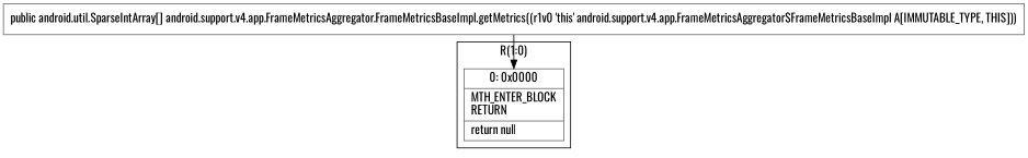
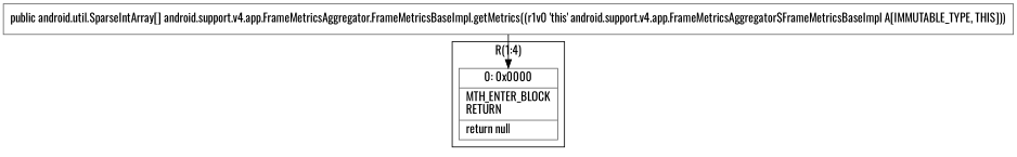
  digraph {
    fontname=Oswald
    node [color=gray40 shape=record fontname=Oswald]
    n1 [label="{0\:\ 0x0000|MTH_ENTER_BLOCK\lRETURN\l|return null\l}"]
    n2 [label="{public android.util.SparseIntArray[] android.support.v4.app.FrameMetricsAggregator.FrameMetricsBaseImpl.getMetrics((r1v0 'this' android.support.v4.app.FrameMetricsAggregator$FrameMetricsBaseImpl A[IMMUTABLE_TYPE, THIS])) }"]
    subgraph cluster_1 {
-     label="R(1:0)"
+     label="R(1:4)"
      n1
    }
    n2 -> n1 [style=solid fontname=Oswald]
  }
